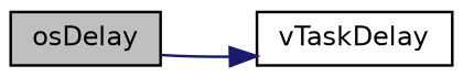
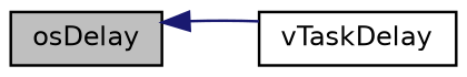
  digraph {
    rankdir=LR
    node [color=black fontname=Helvetica fontsize=10 shape=record style=filled]
    n1 [fillcolor=grey75 fontcolor=black height=0.2 label=osDelay width=0.4]
    n2 [fillcolor=white height=0.2 label=vTaskDelay width=0.4]
-   n1 -> n2 [color=midnightblue fontname=Helvetica fontsize=10 labelfontname=Helvetica labelfontsize=10 style=solid]
+   n2 -> n1 [color=midnightblue fontname=Helvetica fontsize=10 labelfontname=Helvetica labelfontsize=10 style=solid]
  }
